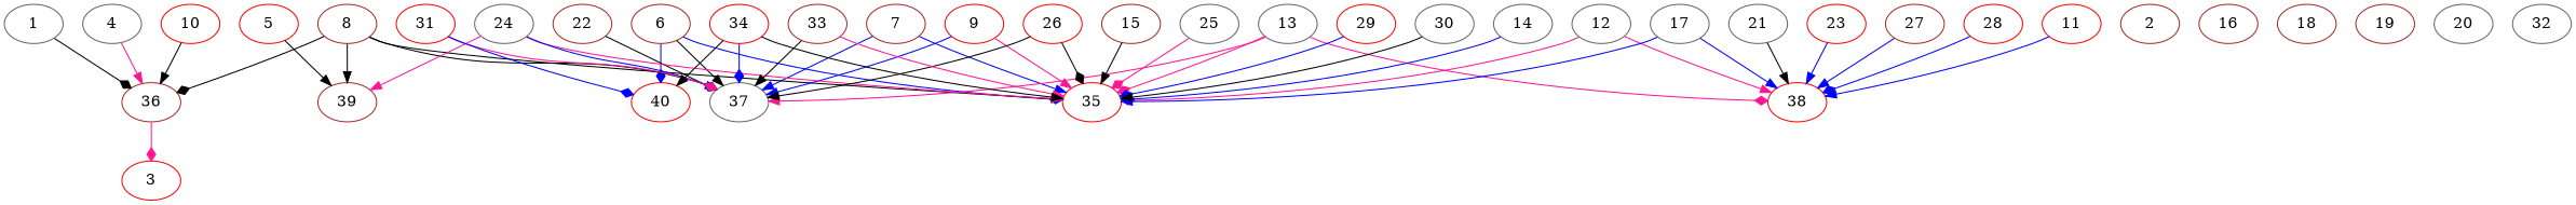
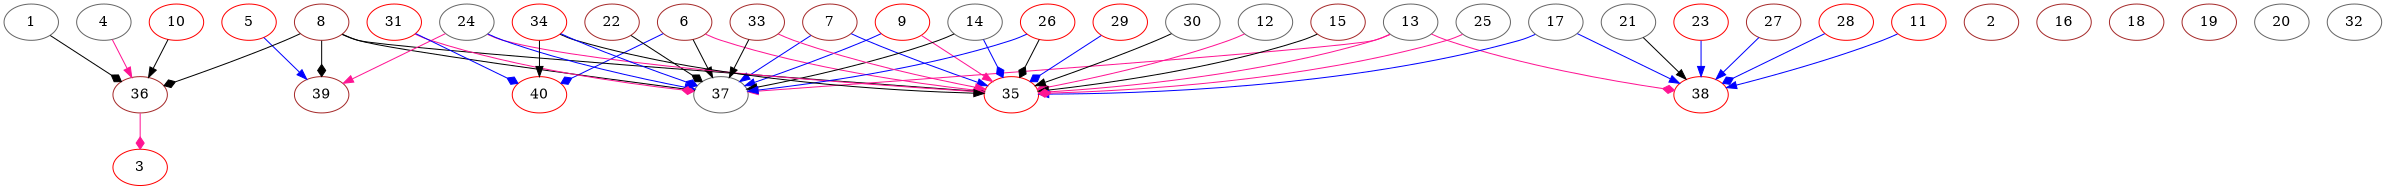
  digraph {
    node [alpha=0.15 color=red]
    edge [arrowhead=normal color=black]
    1 [alpha=0.00 color=gray40 expect_size=7272448]
    36 [color=brown expect_size=30028800]
    3 [alpha=0.14 expect_size=33576960]
    2 [alpha=0.16 color=brown expect_size=27944960]
    4 [alpha=0.10 color=gray40 expect_size=21877760]
    5 [alpha=0.16 expect_size=28661760]
    39 [alpha=0.04 color=brown expect_size=32856064]
    6 [alpha=0.17 color=brown expect_size=39105536]
    35 [expect_size=24570880]
    37 [color=gray40 expect_size=14812160]
    40 [alpha=0.10 expect_size=5284864]
    7 [alpha=0.19 color=brown expect_size=36498432]
    8 [alpha=0.16 color=brown expect_size=21976064]
    9 [alpha=0.19 expect_size=22048768]
    10 [expect_size=11617280]
    11 [alpha=0.19 expect_size=19058688]
    38 [alpha=0.12 expect_size=10177536]
    12 [alpha=0.05 color=gray40 expect_size=20112384]
    13 [alpha=0.09 color=gray40 expect_size=9889792]
    14 [color=gray40 expect_size=43066368]
    15 [alpha=0.19 color=brown expect_size=19931136]
    16 [alpha=0.09 color=brown expect_size=10644480]
    17 [alpha=0.16 color=gray40 expect_size=50368512]
    18 [alpha=0.07 color=brown expect_size=48442368]
    19 [color=brown expect_size=39507968]
    20 [alpha=0.12 color=gray40 expect_size=37200896]
    21 [alpha=0.11 color=gray40 expect_size=24474624]
    22 [alpha=0.19 color=brown expect_size=23058432]
    23 [alpha=0.18 expect_size=35664896]
    24 [alpha=0.05 color=gray40 expect_size=8766464]
    25 [alpha=0.02 color=gray40 expect_size=43765760]
    26 [alpha=0.14 expect_size=42566656]
    27 [alpha=0.18 color=brown expect_size=15924224]
    28 [alpha=0.10 expect_size=6295552]
    29 [alpha=0.08 expect_size=23353344]
    30 [alpha=0.10 color=gray40 expect_size=11514880]
    31 [alpha=0.17 expect_size=40760320]
    32 [alpha=0.11 color=gray40 expect_size=18747392]
    33 [alpha=0.06 color=brown expect_size=15364096]
    34 [alpha=0.18 expect_size=11760640]
    1 -> 36 [arrowhead=diamond]
    36 -> 3 [arrowhead=diamond color=deeppink]
    4 -> 36 [color=deeppink]
-   5 -> 39
-   6 -> 35 [arrowhead=diamond color=blue]
+   5 -> 39 [color=blue]
+   6 -> 35 [arrowhead=diamond color=deeppink]
    6 -> 37
    6 -> 40 [arrowhead=diamond color=blue]
    7 -> 35 [color=blue]
    7 -> 37 [color=blue]
    8 -> 36 [arrowhead=diamond]
-   8 -> 39
+   8 -> 39 [arrowhead=diamond]
    8 -> 35
    8 -> 37 [arrowhead=diamond]
    9 -> 35 [color=deeppink]
    9 -> 37 [color=blue]
    10 -> 36
    11 -> 38 [color=blue]
    12 -> 35 [arrowhead=diamond color=deeppink]
-   12 -> 38 [color=deeppink]
    13 -> 35 [arrowhead=diamond color=deeppink]
    13 -> 37 [color=deeppink]
    13 -> 38 [arrowhead=diamond color=deeppink]
    14 -> 35 [arrowhead=diamond color=blue]
+   14 -> 37
    15 -> 35
    17 -> 35 [color=blue]
    17 -> 38 [color=blue]
    21 -> 38
    22 -> 37 [arrowhead=diamond]
    23 -> 38 [color=blue]
    24 -> 39 [color=deeppink]
    24 -> 35 [color=deeppink]
    24 -> 37 [color=blue]
    25 -> 35 [arrowhead=diamond color=deeppink]
    26 -> 35 [arrowhead=diamond]
-   26 -> 37
+   26 -> 37 [color=blue]
    27 -> 38 [color=blue]
    28 -> 38 [arrowhead=diamond color=blue]
    29 -> 35 [arrowhead=diamond color=blue]
    30 -> 35
    31 -> 37 [arrowhead=diamond color=deeppink]
    31 -> 40 [arrowhead=diamond color=blue]
    33 -> 35 [color=deeppink]
    33 -> 37
    34 -> 35
    34 -> 37 [arrowhead=diamond color=blue]
    34 -> 40
  }
